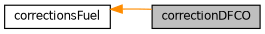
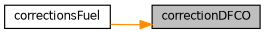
  digraph {
    rankdir=RL
    node [color=black fontname=Helvetica fontsize=10 shape=record style=filled]
    n1 [fillcolor=grey75 fontcolor=black height=0.2 label=correctionDFCO width=0.4]
    n2 [fillcolor=white height=0.2 label=correctionsFuel width=0.4]
-   n2 -> n1 [color=darkorange dir=back fontname=Helvetica fontsize=10 labelfontname=Helvetica labelfontsize=10 style=solid]
+   n1 -> n2 [color=darkorange dir=back fontname=Helvetica fontsize=10 labelfontname=Helvetica labelfontsize=10 style=solid]
  }
